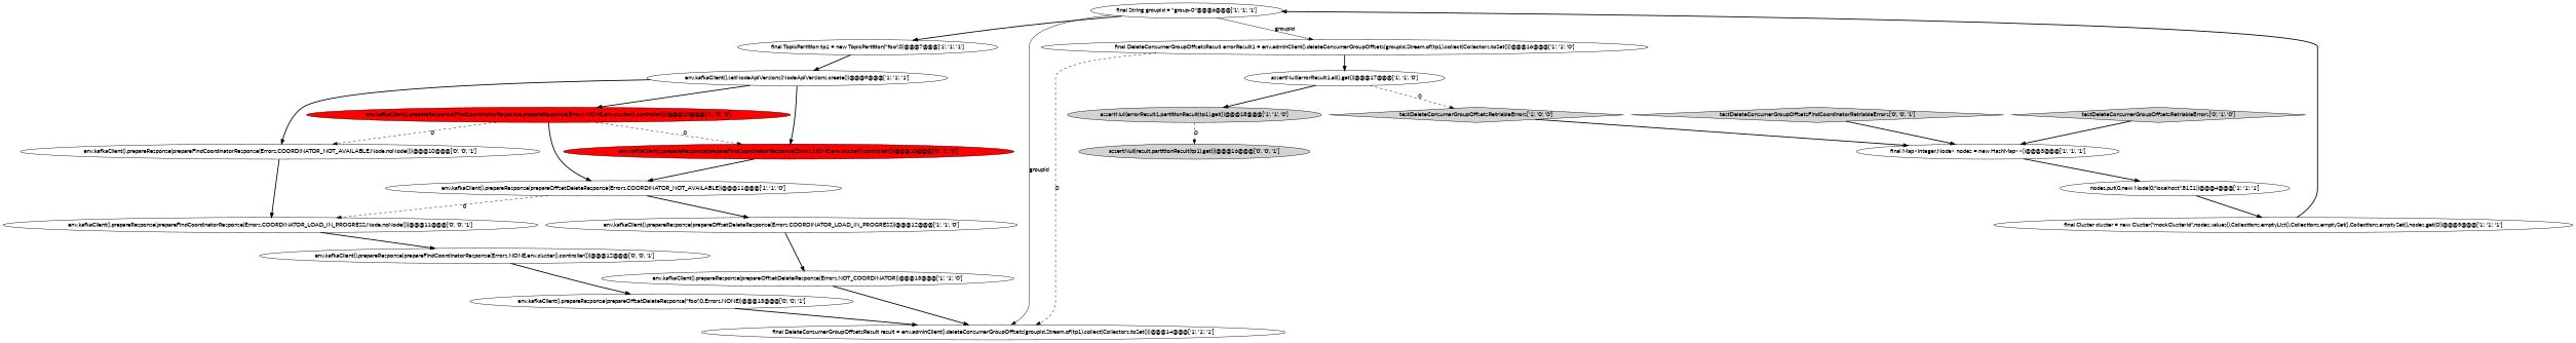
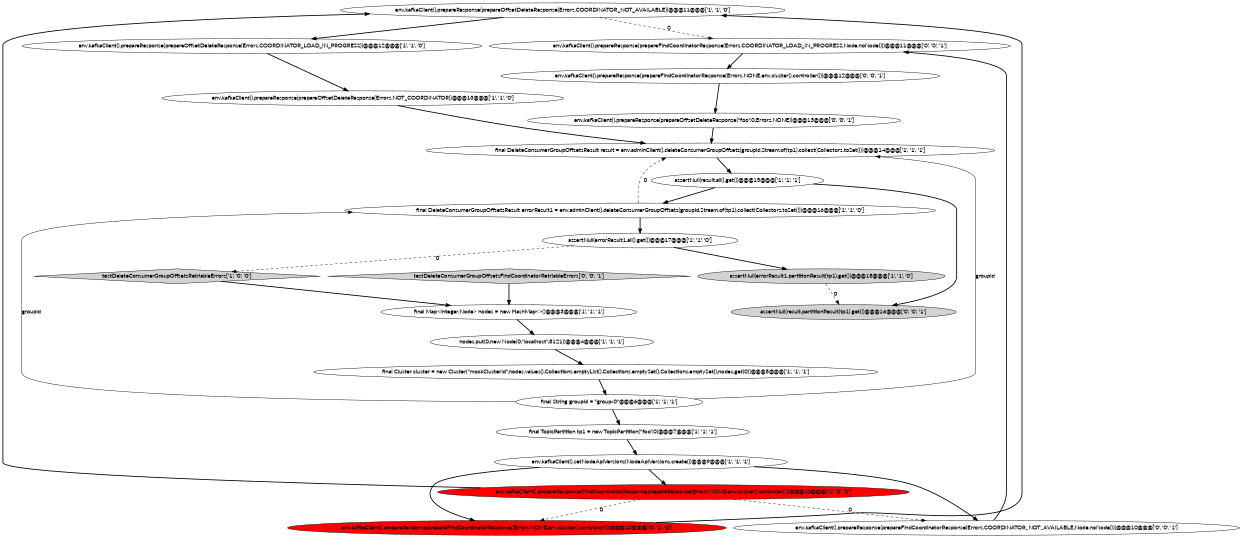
  digraph {
    fontname=Lato
    node [fillcolor=white fontname=Lato shape=ellipse style=filled]
    edge [fontname=Lato style=bold]
    n1 [label="env.kafkaClient().prepareResponse(prepareOffsetDeleteResponse(Errors.COORDINATOR_NOT_AVAILABLE))@@@11@@@['1', '1', '0']"]
    n2 [label="env.kafkaClient().prepareResponse(prepareFindCoordinatorResponse(Errors.COORDINATOR_LOAD_IN_PROGRESS,Node.noNode()))@@@11@@@['0', '0', '1']"]
    n3 [label="env.kafkaClient().prepareResponse(prepareOffsetDeleteResponse(Errors.COORDINATOR_LOAD_IN_PROGRESS))@@@12@@@['1', '1', '0']"]
    n4 [label="env.kafkaClient().prepareResponse(prepareFindCoordinatorResponse(Errors.NONE,env.cluster().controller()))@@@12@@@['0', '0', '1']"]
    n5 [label="env.kafkaClient().prepareResponse(prepareOffsetDeleteResponse(Errors.NOT_COORDINATOR))@@@13@@@['1', '1', '0']"]
    n6 [fillcolor=lightgray label="assertNull(result.partitionResult(tp1).get())@@@16@@@['0', '0', '1']"]
    n7 [fillcolor=red label="env.kafkaClient().prepareResponse(FindCoordinatorResponse.prepareResponse(Errors.NONE,env.cluster().controller()))@@@10@@@['1', '0', '0']"]
    n8 [label="env.kafkaClient().prepareResponse(prepareFindCoordinatorResponse(Errors.COORDINATOR_NOT_AVAILABLE,Node.noNode()))@@@10@@@['0', '0', '1']"]
    n9 [fillcolor=red label="env.kafkaClient().prepareResponse(prepareFindCoordinatorResponse(Errors.NONE,env.cluster().controller()))@@@10@@@['0', '1', '0']"]
    n10 [label="final TopicPartition tp1 = new TopicPartition(\"foo\",0)@@@7@@@['1', '1', '1']"]
    n11 [label="env.kafkaClient().setNodeApiVersions(NodeApiVersions.create())@@@9@@@['1', '1', '1']"]
    n12 [label="env.kafkaClient().prepareResponse(prepareOffsetDeleteResponse(\"foo\",0,Errors.NONE))@@@13@@@['0', '0', '1']"]
    n13 [label="final Cluster cluster = new Cluster(\"mockClusterId\",nodes.values(),Collections.emptyList(),Collections.emptySet(),Collections.emptySet(),nodes.get(0))@@@5@@@['1', '1', '1']"]
    n14 [label="final String groupId = \"group-0\"@@@6@@@['1', '1', '1']"]
    n15 [label="final DeleteConsumerGroupOffsetsResult errorResult1 = env.adminClient().deleteConsumerGroupOffsets(groupId,Stream.of(tp1).collect(Collectors.toSet()))@@@16@@@['1', '1', '0']"]
    n16 [label="final DeleteConsumerGroupOffsetsResult result = env.adminClient().deleteConsumerGroupOffsets(groupId,Stream.of(tp1).collect(Collectors.toSet()))@@@14@@@['1', '1', '1']"]
    n17 [label="assertNull(errorResult1.all().get())@@@17@@@['1', '1', '0']"]
    n18 [fillcolor=lightgray label="assertNull(errorResult1.partitionResult(tp1).get())@@@18@@@['1', '1', '0']"]
    n19 [fillcolor=lightgray label="testDeleteConsumerGroupOffsetsRetriableErrors['1', '0', '0']" shape=diamond]
+   n20 [label="assertNull(result.all().get())@@@15@@@['1', '1', '1']"]
    n21 [fillcolor=lightgray label="testDeleteConsumerGroupOffsetsFindCoordinatorRetriableErrors['0', '0', '1']" shape=diamond]
    n22 [label="final Map<Integer,Node> nodes = new HashMap<>()@@@3@@@['1', '1', '1']"]
    n23 [label="nodes.put(0,new Node(0,\"localhost\",8121))@@@4@@@['1', '1', '1']"]
-   n24 [fillcolor=lightgray label="testDeleteConsumerGroupOffsetsRetriableErrors['0', '1', '0']" shape=diamond]
    n1 -> n2 [label=0 style=dashed]
    n1 -> n3
    n2 -> n4
    n3 -> n5
    n4 -> n12
    n5 -> n16
    n7 -> n1
    n7 -> n8 [label=0 style=dashed]
    n7 -> n9 [label=0 style=dashed]
    n8 -> n2
    n9 -> n1
    n10 -> n11
    n11 -> n7
    n11 -> n8
    n11 -> n9
    n12 -> n16
    n13 -> n14
    n14 -> n10
    n14 -> n15 [label=groupId style=solid]
    n14 -> n16 [label=groupId style=solid]
    n15 -> n16 [label=0 style=dashed]
    n15 -> n17
+   n16 -> n20
    n17 -> n18
    n17 -> n19 [label=0 style=dashed]
    n18 -> n6 [label=0 style=dashed]
    n19 -> n22
+   n20 -> n6
+   n20 -> n15
    n21 -> n22
    n22 -> n23
    n23 -> n13
-   n24 -> n22
  }
